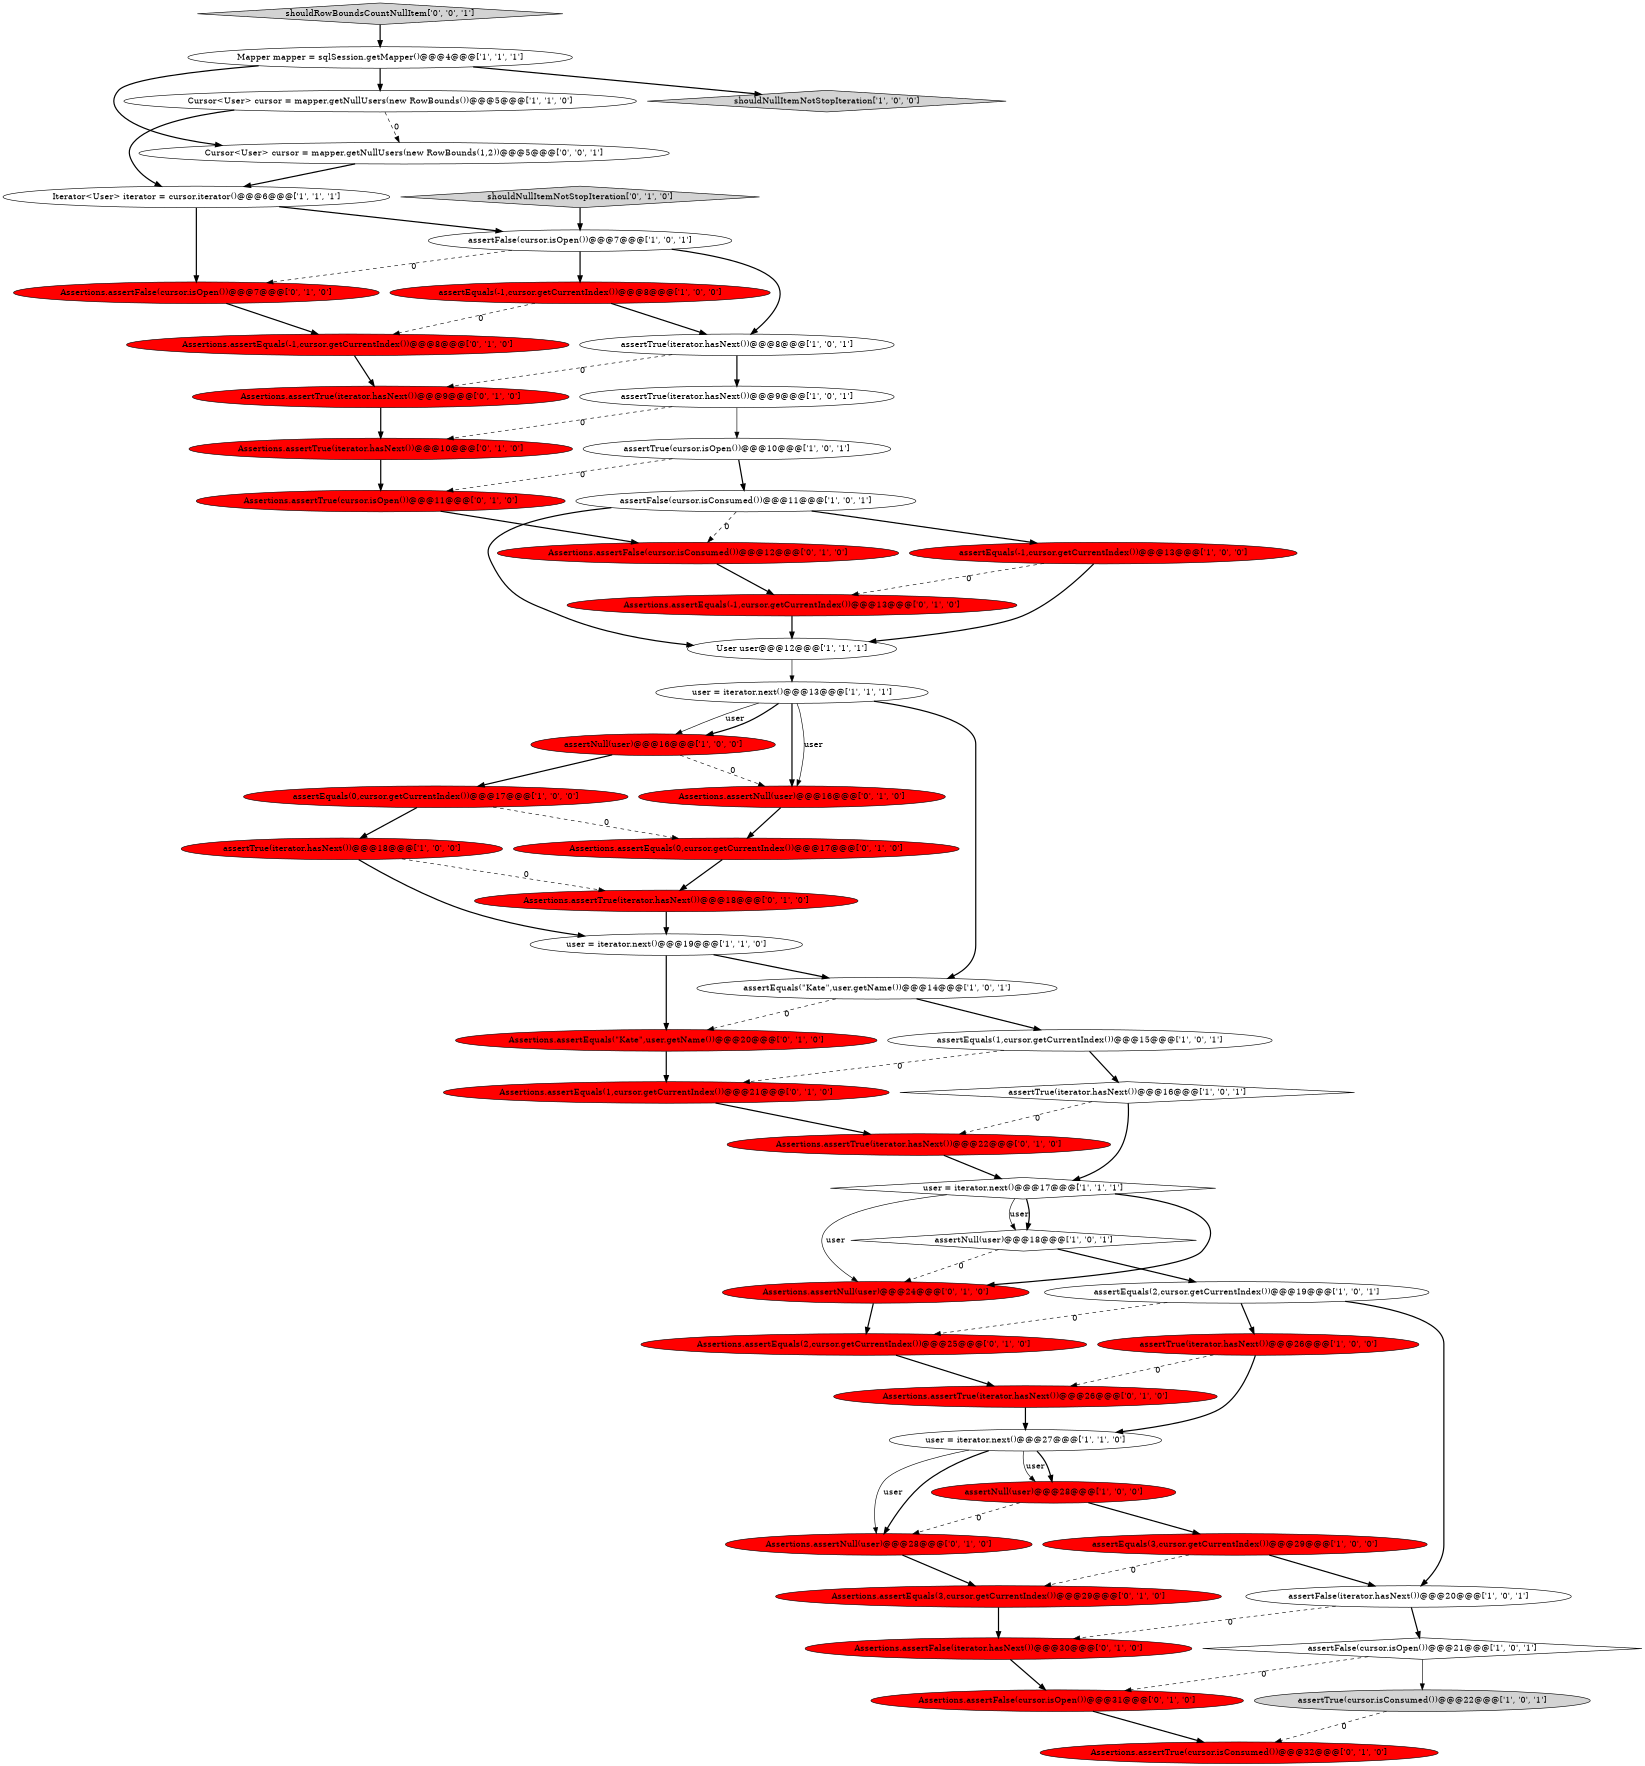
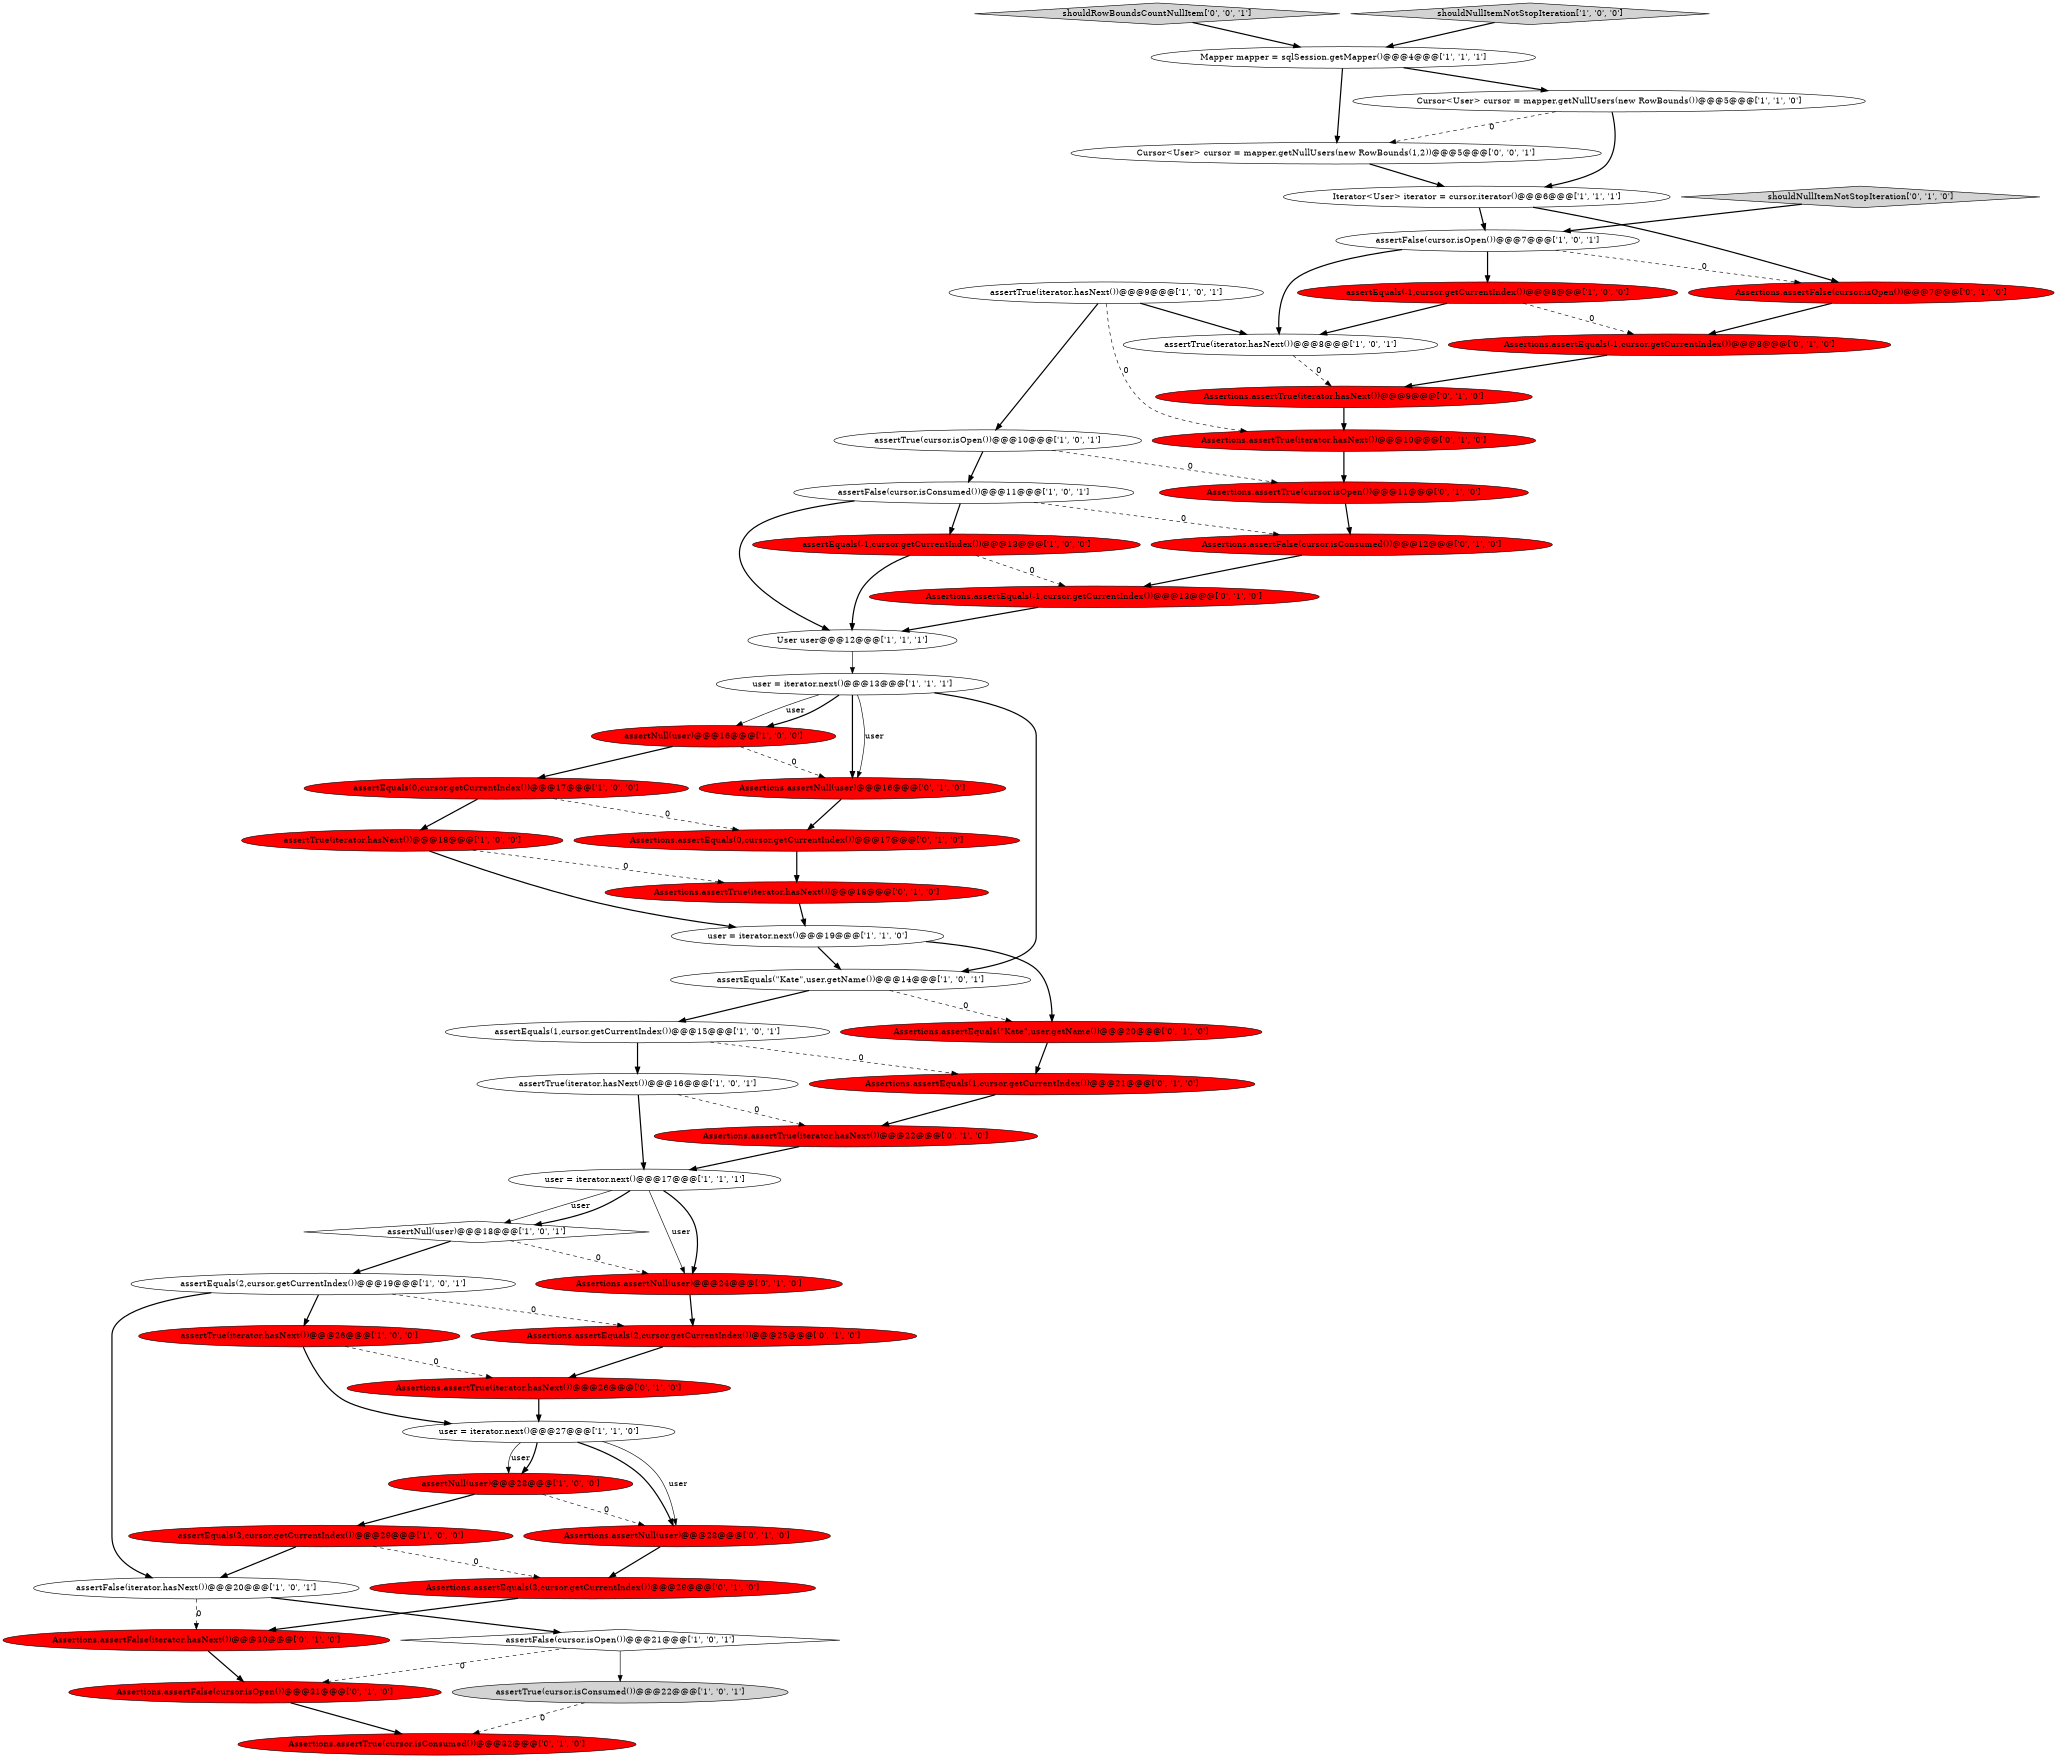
  digraph {
    node [fillcolor=red shape=ellipse style=filled]
    edge [style=bold]
    n1 [fillcolor=white label="user = iterator.next()@@@19@@@['1', '1', '0']"]
    n2 [fillcolor=white label="assertEquals(\"Kate\",user.getName())@@@14@@@['1', '0', '1']"]
    n3 [label="Assertions.assertEquals(\"Kate\",user.getName())@@@20@@@['0', '1', '0']"]
    n4 [fillcolor=white label="assertEquals(1,cursor.getCurrentIndex())@@@15@@@['1', '0', '1']"]
    n5 [label="Assertions.assertEquals(1,cursor.getCurrentIndex())@@@21@@@['0', '1', '0']"]
    n6 [fillcolor=white label="assertTrue(iterator.hasNext())@@@8@@@['1', '0', '1']"]
    n7 [fillcolor=white label="assertTrue(iterator.hasNext())@@@9@@@['1', '0', '1']"]
    n8 [label="Assertions.assertTrue(iterator.hasNext())@@@9@@@['0', '1', '0']"]
    n9 [fillcolor=white label="assertTrue(cursor.isOpen())@@@10@@@['1', '0', '1']"]
    n10 [label="Assertions.assertTrue(iterator.hasNext())@@@10@@@['0', '1', '0']"]
    n11 [label="Assertions.assertFalse(cursor.isOpen())@@@31@@@['0', '1', '0']"]
    n12 [label="Assertions.assertTrue(cursor.isConsumed())@@@32@@@['0', '1', '0']"]
    n13 [fillcolor=white label="assertEquals(2,cursor.getCurrentIndex())@@@19@@@['1', '0', '1']"]
    n14 [label="Assertions.assertEquals(2,cursor.getCurrentIndex())@@@25@@@['0', '1', '0']"]
    n15 [fillcolor=white label="assertFalse(iterator.hasNext())@@@20@@@['1', '0', '1']"]
    n16 [label="assertTrue(iterator.hasNext())@@@26@@@['1', '0', '0']"]
    n17 [label="Assertions.assertTrue(iterator.hasNext())@@@26@@@['0', '1', '0']"]
    n18 [label="Assertions.assertFalse(iterator.hasNext())@@@30@@@['0', '1', '0']"]
    n19 [fillcolor=white label="assertFalse(cursor.isOpen())@@@21@@@['1', '0', '1']" shape=diamond]
    n20 [fillcolor=white label="user = iterator.next()@@@27@@@['1', '1', '0']"]
    n21 [label="assertNull(user)@@@16@@@['1', '0', '0']"]
    n22 [label="Assertions.assertNull(user)@@@16@@@['0', '1', '0']"]
    n23 [label="assertEquals(0,cursor.getCurrentIndex())@@@17@@@['1', '0', '0']"]
    n24 [label="Assertions.assertEquals(0,cursor.getCurrentIndex())@@@17@@@['0', '1', '0']"]
    n25 [label="assertTrue(iterator.hasNext())@@@18@@@['1', '0', '0']"]
    n26 [fillcolor=lightgray label="assertTrue(cursor.isConsumed())@@@22@@@['1', '0', '1']"]
    n27 [fillcolor=white label="assertFalse(cursor.isConsumed())@@@11@@@['1', '0', '1']"]
    n28 [label="assertEquals(-1,cursor.getCurrentIndex())@@@13@@@['1', '0', '0']"]
    n29 [fillcolor=white label="User user@@@12@@@['1', '1', '1']"]
    n30 [label="Assertions.assertFalse(cursor.isConsumed())@@@12@@@['0', '1', '0']"]
    n31 [label="Assertions.assertEquals(-1,cursor.getCurrentIndex())@@@13@@@['0', '1', '0']"]
    n32 [fillcolor=white label="user = iterator.next()@@@13@@@['1', '1', '1']"]
    n33 [fillcolor=white label="assertNull(user)@@@18@@@['1', '0', '1']" shape=diamond]
    n34 [label="Assertions.assertNull(user)@@@24@@@['0', '1', '0']"]
-   n35 [fillcolor=white label="assertTrue(iterator.hasNext())@@@16@@@['1', '0', '1']" shape=diamond]
+   n35 [fillcolor=white label="assertTrue(iterator.hasNext())@@@16@@@['1', '0', '1']"]
    n36 [label="Assertions.assertNull(user)@@@28@@@['0', '1', '0']"]
    n37 [label="Assertions.assertEquals(3,cursor.getCurrentIndex())@@@29@@@['0', '1', '0']"]
    n38 [label="Assertions.assertTrue(iterator.hasNext())@@@22@@@['0', '1', '0']"]
-   n39 [fillcolor=white label="user = iterator.next()@@@17@@@['1', '1', '1']" shape=diamond]
+   n39 [fillcolor=white label="user = iterator.next()@@@17@@@['1', '1', '1']"]
    n40 [fillcolor=white label="Iterator<User> iterator = cursor.iterator()@@@6@@@['1', '1', '1']"]
    n41 [fillcolor=white label="assertFalse(cursor.isOpen())@@@7@@@['1', '0', '1']"]
    n42 [label="Assertions.assertFalse(cursor.isOpen())@@@7@@@['0', '1', '0']"]
    n43 [label="assertEquals(-1,cursor.getCurrentIndex())@@@8@@@['1', '0', '0']"]
    n44 [label="Assertions.assertEquals(-1,cursor.getCurrentIndex())@@@8@@@['0', '1', '0']"]
    n45 [label="assertNull(user)@@@28@@@['1', '0', '0']"]
    n46 [fillcolor=lightgray label="shouldRowBoundsCountNullItem['0', '0', '1']" shape=diamond]
    n47 [fillcolor=white label="Mapper mapper = sqlSession.getMapper()@@@4@@@['1', '1', '1']"]
    n48 [fillcolor=white label="Cursor<User> cursor = mapper.getNullUsers(new RowBounds(1,2))@@@5@@@['0', '0', '1']"]
    n49 [fillcolor=white label="Cursor<User> cursor = mapper.getNullUsers(new RowBounds())@@@5@@@['1', '1', '0']"]
    n50 [fillcolor=lightgray label="shouldNullItemNotStopIteration['0', '1', '0']" shape=diamond]
    n51 [label="Assertions.assertTrue(iterator.hasNext())@@@18@@@['0', '1', '0']"]
    n52 [label="assertEquals(3,cursor.getCurrentIndex())@@@29@@@['1', '0', '0']"]
    n53 [fillcolor=lightgray label="shouldNullItemNotStopIteration['1', '0', '0']" shape=diamond]
    n54 [label="Assertions.assertTrue(cursor.isOpen())@@@11@@@['0', '1', '0']"]
    n1 -> n2
    n1 -> n3
    n2 -> n3 [label=0 style=dashed]
    n2 -> n4
    n3 -> n5
    n4 -> n5 [label=0 style=dashed]
    n4 -> n35
    n5 -> n38
-   n6 -> n7
+   n7 -> n6
    n6 -> n8 [label=0 style=dashed]
-   n7 -> n9 [style=solid]
+   n7 -> n9
    n7 -> n10 [label=0 style=dashed]
    n8 -> n10
    n9 -> n27
    n9 -> n54 [label=0 style=dashed]
    n10 -> n54
    n11 -> n12
    n13 -> n14 [label=0 style=dashed]
    n13 -> n15
    n13 -> n16
    n14 -> n17
    n15 -> n18 [label=0 style=dashed]
    n15 -> n19
    n16 -> n17 [label=0 style=dashed]
    n16 -> n20
    n17 -> n20
    n18 -> n11
    n19 -> n11 [label=0 style=dashed]
    n19 -> n26 [style=solid]
    n20 -> n36
    n20 -> n36 [label=user style=solid]
    n20 -> n45 [label=user style=solid]
    n20 -> n45
    n21 -> n22 [label=0 style=dashed]
    n21 -> n23
    n22 -> n24
    n23 -> n24 [label=0 style=dashed]
    n23 -> n25
    n24 -> n51
    n25 -> n1
    n25 -> n51 [label=0 style=dashed]
    n26 -> n12 [label=0 style=dashed]
    n27 -> n28
    n27 -> n29
    n27 -> n30 [label=0 style=dashed]
    n28 -> n29
    n28 -> n31 [label=0 style=dashed]
    n29 -> n32 [style=solid]
    n30 -> n31
    n31 -> n29
    n32 -> n2
    n32 -> n21 [label=user style=solid]
    n32 -> n21
    n32 -> n22
    n32 -> n22 [label=user style=solid]
    n33 -> n13
    n33 -> n34 [label=0 style=dashed]
    n34 -> n14
    n35 -> n38 [label=0 style=dashed]
    n35 -> n39
    n36 -> n37
    n37 -> n18
    n38 -> n39
    n39 -> n33 [label=user style=solid]
    n39 -> n33
    n39 -> n34 [label=user style=solid]
    n39 -> n34
    n40 -> n41
    n40 -> n42
    n41 -> n6
    n41 -> n42 [label=0 style=dashed]
    n41 -> n43
    n42 -> n44
    n43 -> n6
    n43 -> n44 [label=0 style=dashed]
    n44 -> n8
    n45 -> n36 [label=0 style=dashed]
    n45 -> n52
    n46 -> n47
    n47 -> n48
    n47 -> n49
    n48 -> n40
    n49 -> n40
    n49 -> n48 [label=0 style=dashed]
    n50 -> n41
    n51 -> n1
    n52 -> n15
    n52 -> n37 [label=0 style=dashed]
-   n47 -> n53
+   n53 -> n47
    n54 -> n30
  }
